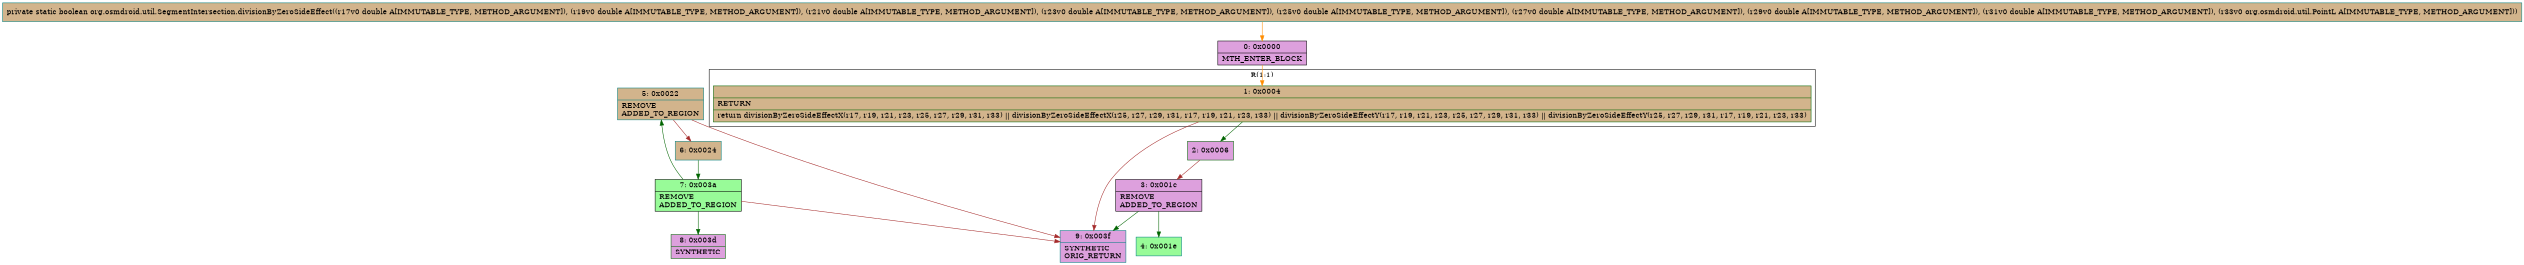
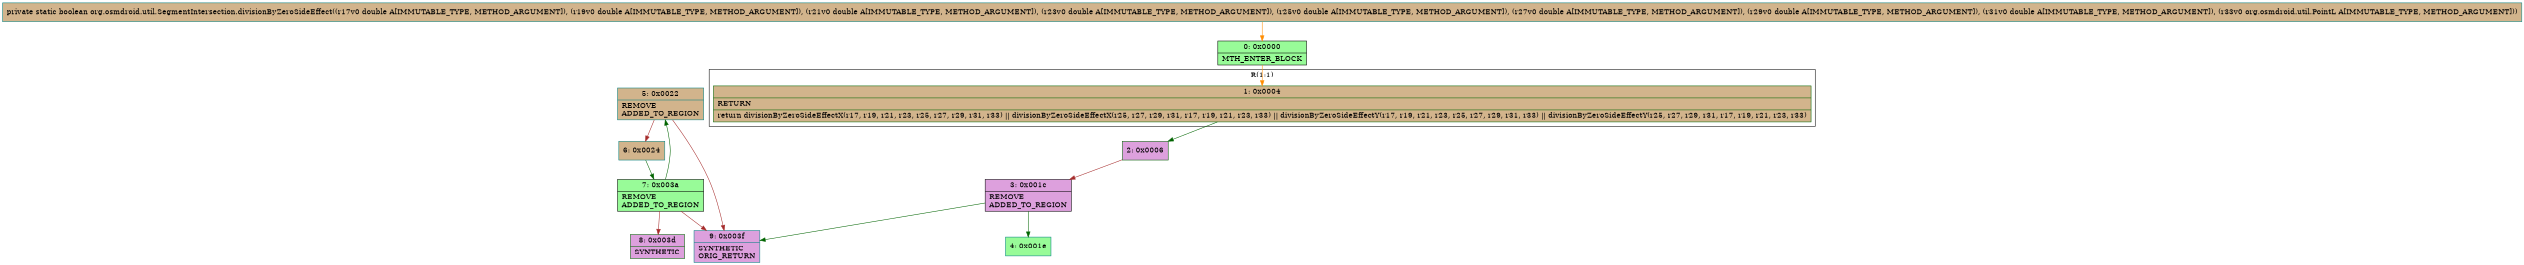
  digraph {
    node [color=teal fillcolor=tan shape=record style=filled]
    edge [color=brown]
    n1 [color=darkgreen label="{1\:\ 0x0004|RETURN\l|return divisionByZeroSideEffectX(r17, r19, r21, r23, r25, r27, r29, r31, r33) \|\| divisionByZeroSideEffectX(r25, r27, r29, r31, r17, r19, r21, r23, r33) \|\| divisionByZeroSideEffectY(r17, r19, r21, r23, r25, r27, r29, r31, r33) \|\| divisionByZeroSideEffectY(r25, r27, r29, r31, r17, r19, r21, r23, r33)\l}"]
    n2 [color=darkgreen fillcolor=plum label="{2\:\ 0x0006}"]
    n3 [fillcolor=plum label="{9\:\ 0x003f|SYNTHETIC\lORIG_RETURN\l}"]
    n4 [color=black fillcolor=plum label="{3\:\ 0x001c|REMOVE\lADDED_TO_REGION\l}"]
-   n5 [color=black fillcolor=plum label="{0\:\ 0x0000|MTH_ENTER_BLOCK\l}"]
+   n5 [color=black fillcolor=palegreen label="{0\:\ 0x0000|MTH_ENTER_BLOCK\l}"]
    n6 [fillcolor=palegreen label="{4\:\ 0x001e}"]
    n7 [label="{5\:\ 0x0022|REMOVE\lADDED_TO_REGION\l}"]
    n8 [label="{6\:\ 0x0024}"]
    n9 [color=black fillcolor=palegreen label="{7\:\ 0x003a|REMOVE\lADDED_TO_REGION\l}"]
    n10 [color=darkgreen fillcolor=plum label="{8\:\ 0x003d|SYNTHETIC\l}"]
    n11 [label="{private static boolean org.osmdroid.util.SegmentIntersection.divisionByZeroSideEffect((r17v0 double A[IMMUTABLE_TYPE, METHOD_ARGUMENT]), (r19v0 double A[IMMUTABLE_TYPE, METHOD_ARGUMENT]), (r21v0 double A[IMMUTABLE_TYPE, METHOD_ARGUMENT]), (r23v0 double A[IMMUTABLE_TYPE, METHOD_ARGUMENT]), (r25v0 double A[IMMUTABLE_TYPE, METHOD_ARGUMENT]), (r27v0 double A[IMMUTABLE_TYPE, METHOD_ARGUMENT]), (r29v0 double A[IMMUTABLE_TYPE, METHOD_ARGUMENT]), (r31v0 double A[IMMUTABLE_TYPE, METHOD_ARGUMENT]), (r33v0 org.osmdroid.util.PointL A[IMMUTABLE_TYPE, METHOD_ARGUMENT])) }"]
    subgraph cluster_1 {
      label="R(1:1)"
      n1
    }
    n1 -> n2 [color=darkgreen]
-   n1 -> n3
    n2 -> n4
    n4 -> n3 [color=darkgreen]
    n4 -> n6 [color=darkgreen]
    n5 -> n1 [color=darkorange]
    n7 -> n3
    n7 -> n8
    n8 -> n9 [color=darkgreen]
    n9 -> n3
    n9 -> n7 [color=darkgreen]
-   n9 -> n10 [color=darkgreen]
+   n9 -> n10
    n11 -> n5 [color=darkorange]
  }
